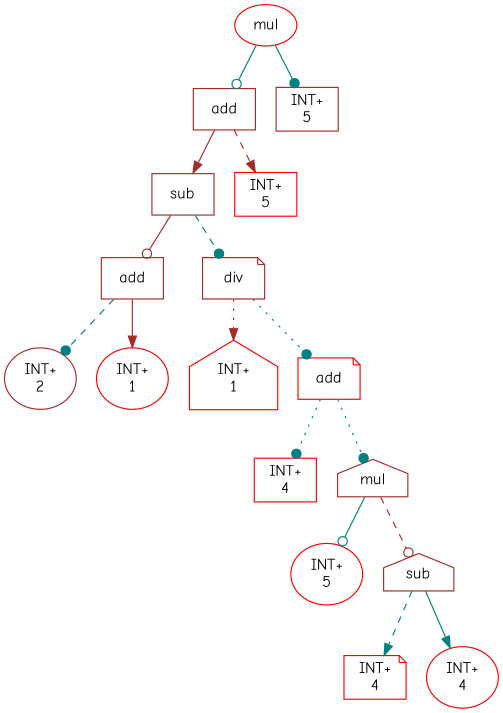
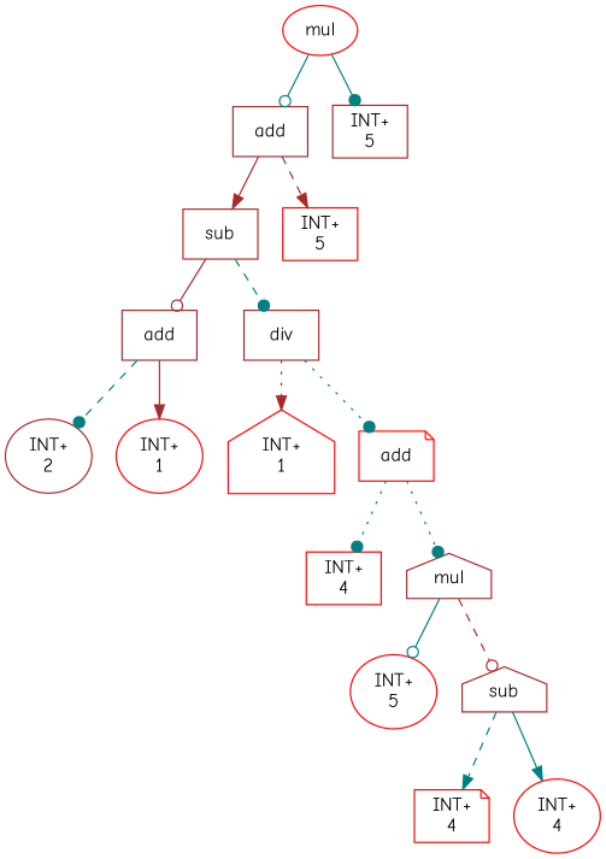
  digraph {
    fontname="Comic Neue"
    node [shape=box color=red fontname="Comic Neue"]
    edge [color=teal style=solid arrowhead=dot fontname="Comic Neue"]
    n1 [label=mul shape=ellipse]
    n2 [label=add color=brown]
    n3 [label="INT+\n5" color=brown]
    n4 [label=sub color=brown]
    n5 [label="INT+\n5"]
    n6 [label=add color=brown]
-   n7 [label=div shape=note color=brown]
+   n7 [label=div color=brown]
    n8 [label="INT+\n2" shape=ellipse color=brown]
    n9 [label="INT+\n1" shape=ellipse]
    n10 [label="INT+\n1" shape=house]
    n11 [label=add shape=note]
    n12 [label="INT+\n4"]
    n13 [label=mul shape=house color=brown]
    n14 [label="INT+\n5" shape=ellipse]
    n15 [label=sub shape=house color=brown]
    n16 [label="INT+\n4" shape=note]
    n17 [label="INT+\n4" shape=ellipse]
    n1 -> n2 [arrowhead=odot]
    n1 -> n3
    n2 -> n4 [color=brown arrowhead=normal]
    n2 -> n5 [color=brown style=dashed arrowhead=normal]
    n4 -> n6 [color=brown arrowhead=odot]
    n4 -> n7 [style=dashed]
    n6 -> n8 [style=dashed]
    n6 -> n9 [color=brown arrowhead=normal]
    n7 -> n10 [color=brown style=dotted arrowhead=normal]
    n7 -> n11 [style=dotted]
    n11 -> n12 [style=dotted]
    n11 -> n13 [style=dotted]
    n13 -> n14 [arrowhead=odot]
    n13 -> n15 [color=brown style=dashed arrowhead=odot]
    n15 -> n16 [style=dashed arrowhead=normal]
    n15 -> n17 [arrowhead=normal]
  }
